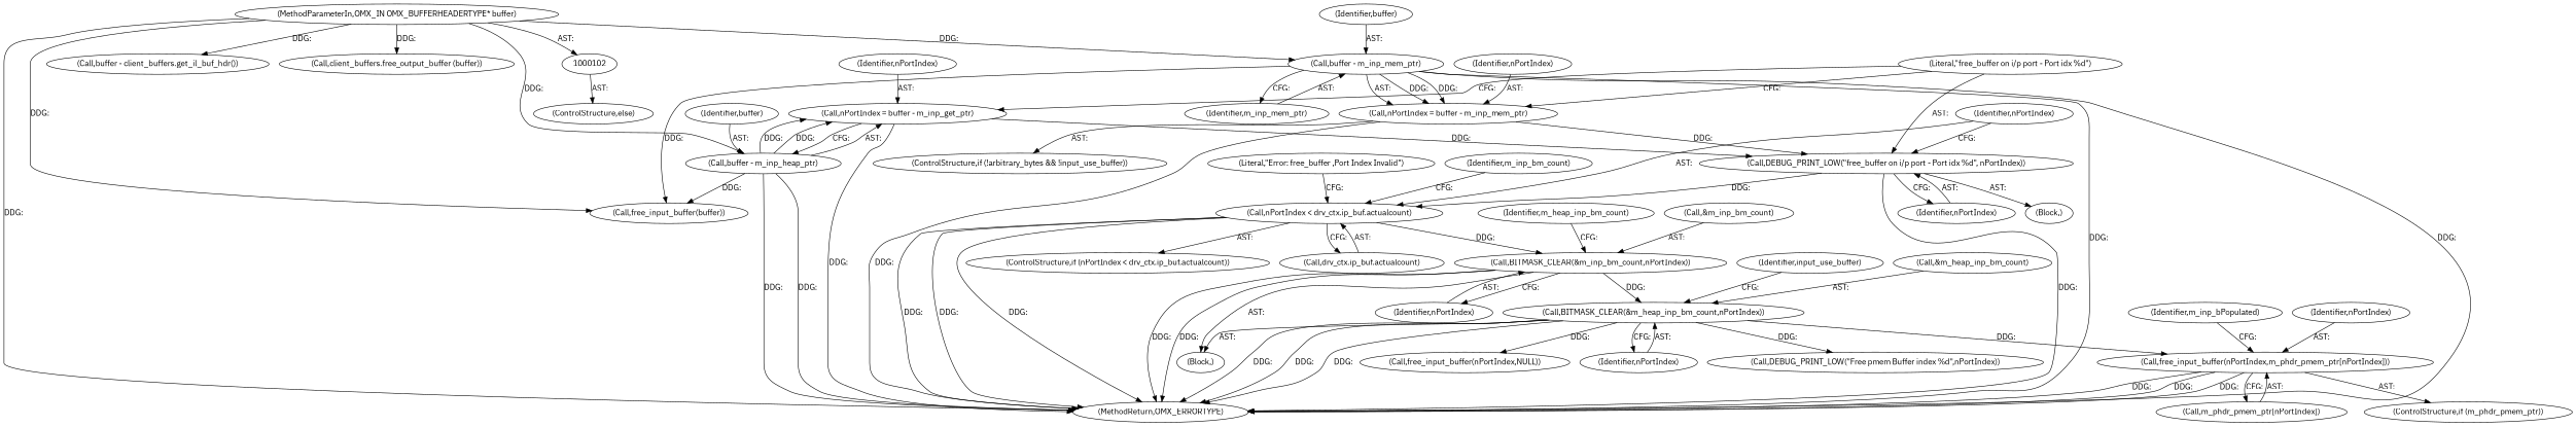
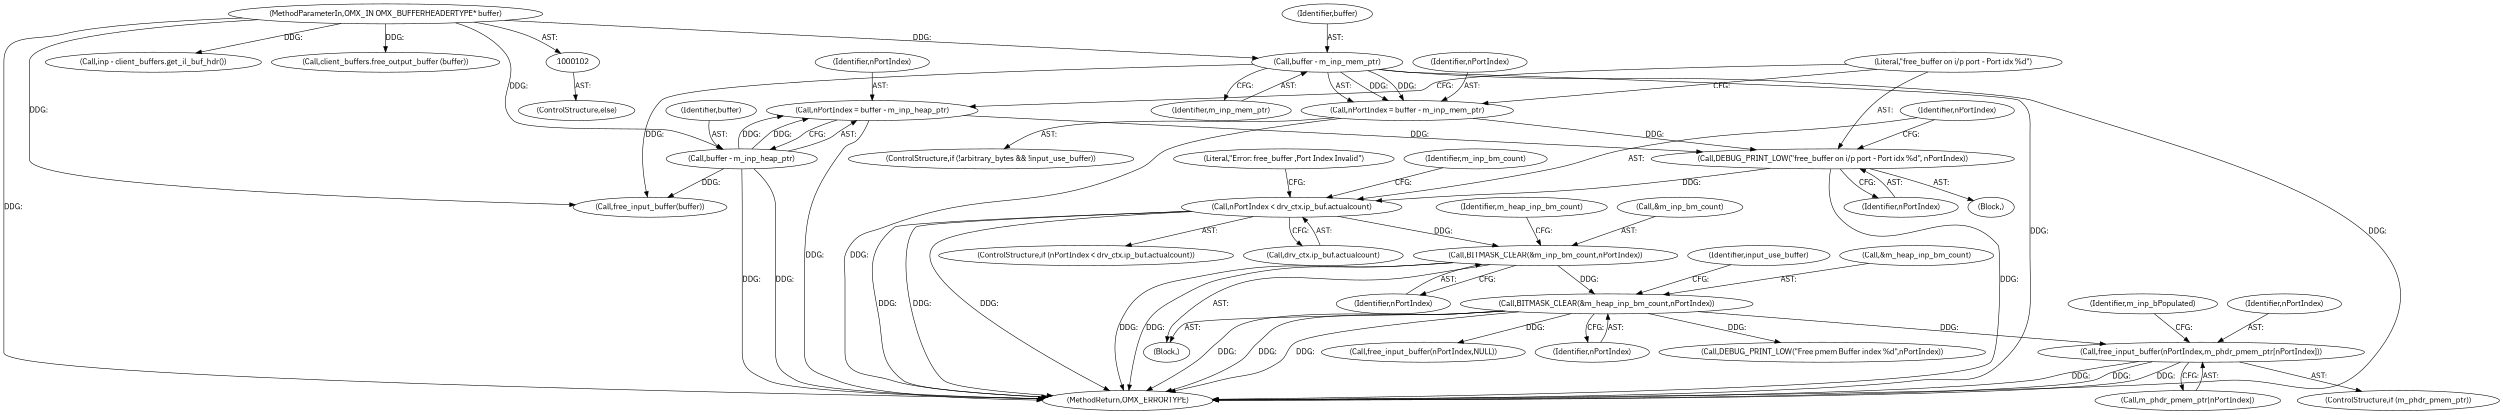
  digraph {
    fontname="IBM Plex Sans"
    node [fontname="IBM Plex Sans"]
    edge [fontname="IBM Plex Sans"]
    n1 [label="(Call,free_input_buffer(nPortIndex,m_phdr_pmem_ptr[nPortIndex]))"]
    n2 [label="(MethodReturn,OMX_ERRORTYPE)"]
    n3 [label="(ControlStructure,if (m_phdr_pmem_ptr))"]
    n4 [label="(Call,m_phdr_pmem_ptr[nPortIndex])"]
    n5 [label="(Call,BITMASK_CLEAR(&m_heap_inp_bm_count,nPortIndex))"]
    n6 [label="(Identifier,nPortIndex)"]
    n7 [label="(Call,DEBUG_PRINT_LOW(\"Free pmem Buffer index %d\",nPortIndex))"]
    n8 [label="(Call,free_input_buffer(nPortIndex,NULL))"]
    n9 [label="(Block,)"]
    n10 [label="(Call,BITMASK_CLEAR(&m_inp_bm_count,nPortIndex))"]
    n11 [label="(Identifier,nPortIndex)"]
    n12 [label="(Call,nPortIndex < drv_ctx.ip_buf.actualcount)"]
    n13 [label="(ControlStructure,if (nPortIndex < drv_ctx.ip_buf.actualcount))"]
    n14 [label="(Call,drv_ctx.ip_buf.actualcount)"]
    n15 [label="(Call,DEBUG_PRINT_LOW(\"free_buffer on i/p port - Port idx %d\", nPortIndex))"]
    n16 [label="(Block,)"]
    n17 [label="(Identifier,nPortIndex)"]
-   n18 [label="(Call,nPortIndex = buffer - m_inp_get_ptr)"]
+   n18 [label="(Call,nPortIndex = buffer - m_inp_heap_ptr)"]
    n19 [label="(Call,buffer - m_inp_heap_ptr)"]
    n20 [label="(Call,free_input_buffer(buffer))"]
    n21 [label="(ControlStructure,else)"]
    n22 [label="(MethodParameterIn,OMX_IN OMX_BUFFERHEADERTYPE* buffer)"]
    n23 [label="(Call,buffer - m_inp_mem_ptr)"]
-   n24 [label="(Call,buffer - client_buffers.get_il_buf_hdr())"]
+   n24 [label="(Call,inp - client_buffers.get_il_buf_hdr())"]
    n25 [label="(Call,client_buffers.free_output_buffer (buffer))"]
    1000102
    n27 [label="(Call,nPortIndex = buffer - m_inp_mem_ptr)"]
    n28 [label="(Identifier,m_inp_mem_ptr)"]
    n29 [label="(ControlStructure,if (!arbitrary_bytes && !input_use_buffer))"]
    n30 [label="(Call,&m_inp_bm_count)"]
    n31 [label="(Identifier,nPortIndex)"]
    n32 [label="(Literal,\"Error: free_buffer ,Port Index Invalid\")"]
    n33 [label="(Identifier,m_inp_bm_count)"]
    n34 [label="(Literal,\"free_buffer on i/p port - Port idx %d\")"]
    n35 [label="(Call,&m_heap_inp_bm_count)"]
    n36 [label="(Identifier,buffer)"]
    n37 [label="(Identifier,nPortIndex)"]
    n38 [label="(Identifier,m_heap_inp_bm_count)"]
    n39 [label="(Identifier,buffer)"]
    n40 [label="(Identifier,m_inp_bPopulated)"]
    n41 [label="(Identifier,input_use_buffer)"]
    n42 [label="(Identifier,nPortIndex)"]
    n43 [label="(Identifier,nPortIndex)"]
    n1 -> n2 [label="DDG: "]
    n1 -> n2 [label="DDG: "]
    n1 -> n2 [label="DDG: "]
    n1 -> n3 [label="AST: "]
    n1 -> n4 [label="CFG: "]
    n4 -> n1 [label="AST: "]
    n5 -> n1 [label="DDG: "]
    n5 -> n2 [label="DDG: "]
    n5 -> n2 [label="DDG: "]
    n5 -> n2 [label="DDG: "]
    n5 -> n6 [label="CFG: "]
    n5 -> n7 [label="DDG: "]
    n5 -> n8 [label="DDG: "]
    n5 -> n9 [label="AST: "]
    n6 -> n5 [label="AST: "]
    n10 -> n2 [label="DDG: "]
    n10 -> n2 [label="DDG: "]
    n10 -> n5 [label="DDG: "]
    n10 -> n9 [label="AST: "]
    n10 -> n11 [label="CFG: "]
    n11 -> n10 [label="AST: "]
    n12 -> n2 [label="DDG: "]
    n12 -> n2 [label="DDG: "]
    n12 -> n2 [label="DDG: "]
    n12 -> n10 [label="DDG: "]
    n12 -> n13 [label="AST: "]
    n12 -> n14 [label="CFG: "]
    n14 -> n12 [label="AST: "]
    n15 -> n2 [label="DDG: "]
    n15 -> n12 [label="DDG: "]
    n15 -> n16 [label="AST: "]
    n15 -> n17 [label="CFG: "]
    n17 -> n15 [label="AST: "]
    n18 -> n2 [label="DDG: "]
    n18 -> n15 [label="DDG: "]
    n18 -> n19 [label="CFG: "]
    n19 -> n2 [label="DDG: "]
    n19 -> n2 [label="DDG: "]
    n19 -> n18 [label="AST: "]
    n19 -> n18 [label="DDG: "]
    n19 -> n18 [label="DDG: "]
    n19 -> n20 [label="DDG: "]
    n22 -> n2 [label="DDG: "]
    n22 -> n19 [label="DDG: "]
    n22 -> n20 [label="DDG: "]
    n22 -> n23 [label="DDG: "]
    n22 -> n24 [label="DDG: "]
    n22 -> n25 [label="DDG: "]
    n22 -> 1000102 [label="AST: "]
    n23 -> n2 [label="DDG: "]
    n23 -> n2 [label="DDG: "]
    n23 -> n20 [label="DDG: "]
    n23 -> n27 [label="AST: "]
    n23 -> n27 [label="DDG: "]
    n23 -> n27 [label="DDG: "]
    n23 -> n28 [label="CFG: "]
    1000102 -> n21 [label="AST: "]
    n27 -> n2 [label="DDG: "]
    n27 -> n15 [label="DDG: "]
    n27 -> n29 [label="AST: "]
    n28 -> n23 [label="AST: "]
    n30 -> n10 [label="AST: "]
    n31 -> n27 [label="AST: "]
    n32 -> n12 [label="CFG: "]
    n33 -> n12 [label="CFG: "]
    n34 -> n15 [label="AST: "]
    n34 -> n18 [label="CFG: "]
    n34 -> n27 [label="CFG: "]
    n35 -> n5 [label="AST: "]
    n36 -> n23 [label="AST: "]
    n37 -> n12 [label="AST: "]
    n37 -> n15 [label="CFG: "]
    n38 -> n10 [label="CFG: "]
    n39 -> n19 [label="AST: "]
    n40 -> n1 [label="CFG: "]
    n41 -> n5 [label="CFG: "]
    n42 -> n1 [label="AST: "]
    n43 -> n18 [label="AST: "]
  }
